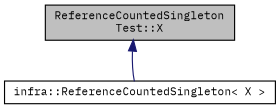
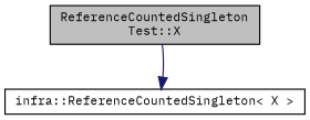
  digraph {
    fontname="IBM Plex Mono"
    node [color=black fontname="IBM Plex Mono" fontsize=10 shape=record style=filled]
    n1 [fillcolor=grey75 fontcolor=black height=0.2 label="ReferenceCountedSingleton\lTest::X" width=0.4]
    n2 [fillcolor=white height=0.2 label="infra::ReferenceCountedSingleton\< X \>" width=0.4]
-   n1 -> n2 [color=midnightblue dir=back fontname="IBM Plex Mono" fontsize=10 labelfontname=Helvetica labelfontsize=10 style=solid]
+   n2 -> n1 [color=midnightblue dir=back fontname="IBM Plex Mono" fontsize=10 labelfontname=Helvetica labelfontsize=10 style=solid]
  }
